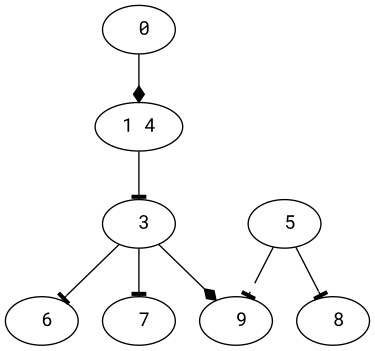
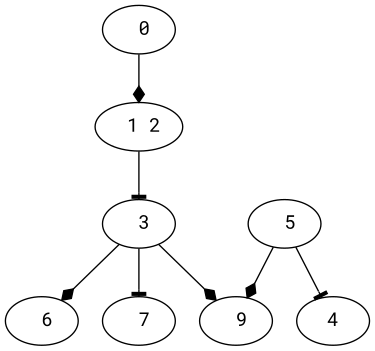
  digraph {
    fontname="Roboto Mono"
    node [fontname="Roboto Mono"]
    edge [arrowhead=tee fontname="Roboto Mono"]
    " 0"
-   " 1 2" [label="1 4"]
+   " 1 2"
    " 3"
    " 6"
    " 7"
    " 9"
    " 5"
-   " 8"
+   " 8" [label=4]
    " 0" -> " 1 2" [arrowhead=diamond]
    " 1 2" -> " 3"
-   " 3" -> " 6"
+   " 3" -> " 6" [arrowhead=diamond]
    " 3" -> " 7"
    " 3" -> " 9" [arrowhead=diamond]
-   " 5" -> " 9"
+   " 5" -> " 9" [arrowhead=diamond]
    " 5" -> " 8"
  }
